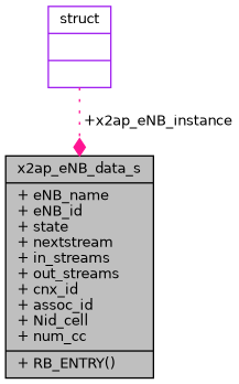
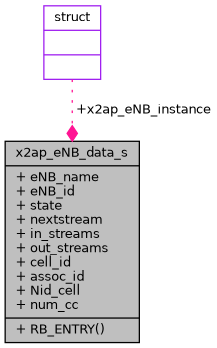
  digraph {
    node [fontname=Helvetica fontsize=10 shape=record style=filled]
-   n1 [color=black fillcolor=grey75 fontcolor=black height=0.2 label="{x2ap_eNB_data_s\n|+ eNB_name\l+ eNB_id\l+ state\l+ nextstream\l+ in_streams\l+ out_streams\l+ cnx_id\l+ assoc_id\l+ Nid_cell\l+ num_cc\l|+ RB_ENTRY()\l}" width=0.4]
+   n1 [color=black fillcolor=grey75 fontcolor=black height=0.2 label="{x2ap_eNB_data_s\n|+ eNB_name\l+ eNB_id\l+ state\l+ nextstream\l+ in_streams\l+ out_streams\l+ cell_id\l+ assoc_id\l+ Nid_cell\l+ num_cc\l|+ RB_ENTRY()\l}" width=0.4]
    n2 [color=purple fillcolor=white height=0.2 label="{struct\n||}" width=0.4]
    n2 -> n1 [arrowhead=diamond color=deeppink fontname=Helvetica fontsize=10 label=" +x2ap_eNB_instance" labelfontname=Helvetica labelfontsize=10 style=dotted]
  }
